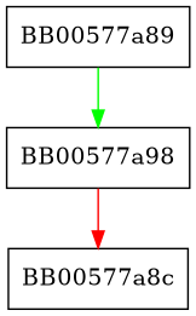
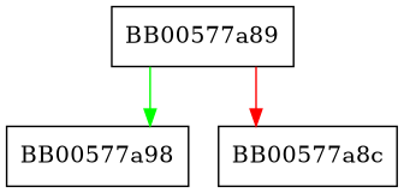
  digraph {
    splines=ortho
    node [shape=box]
    n1 [label=BB00577a89]
    BB00577a98
    BB00577a8c
    n1 -> BB00577a98 [color=green]
-   BB00577a98 -> BB00577a8c [color=red]
+   n1 -> BB00577a8c [color=red]
  }
